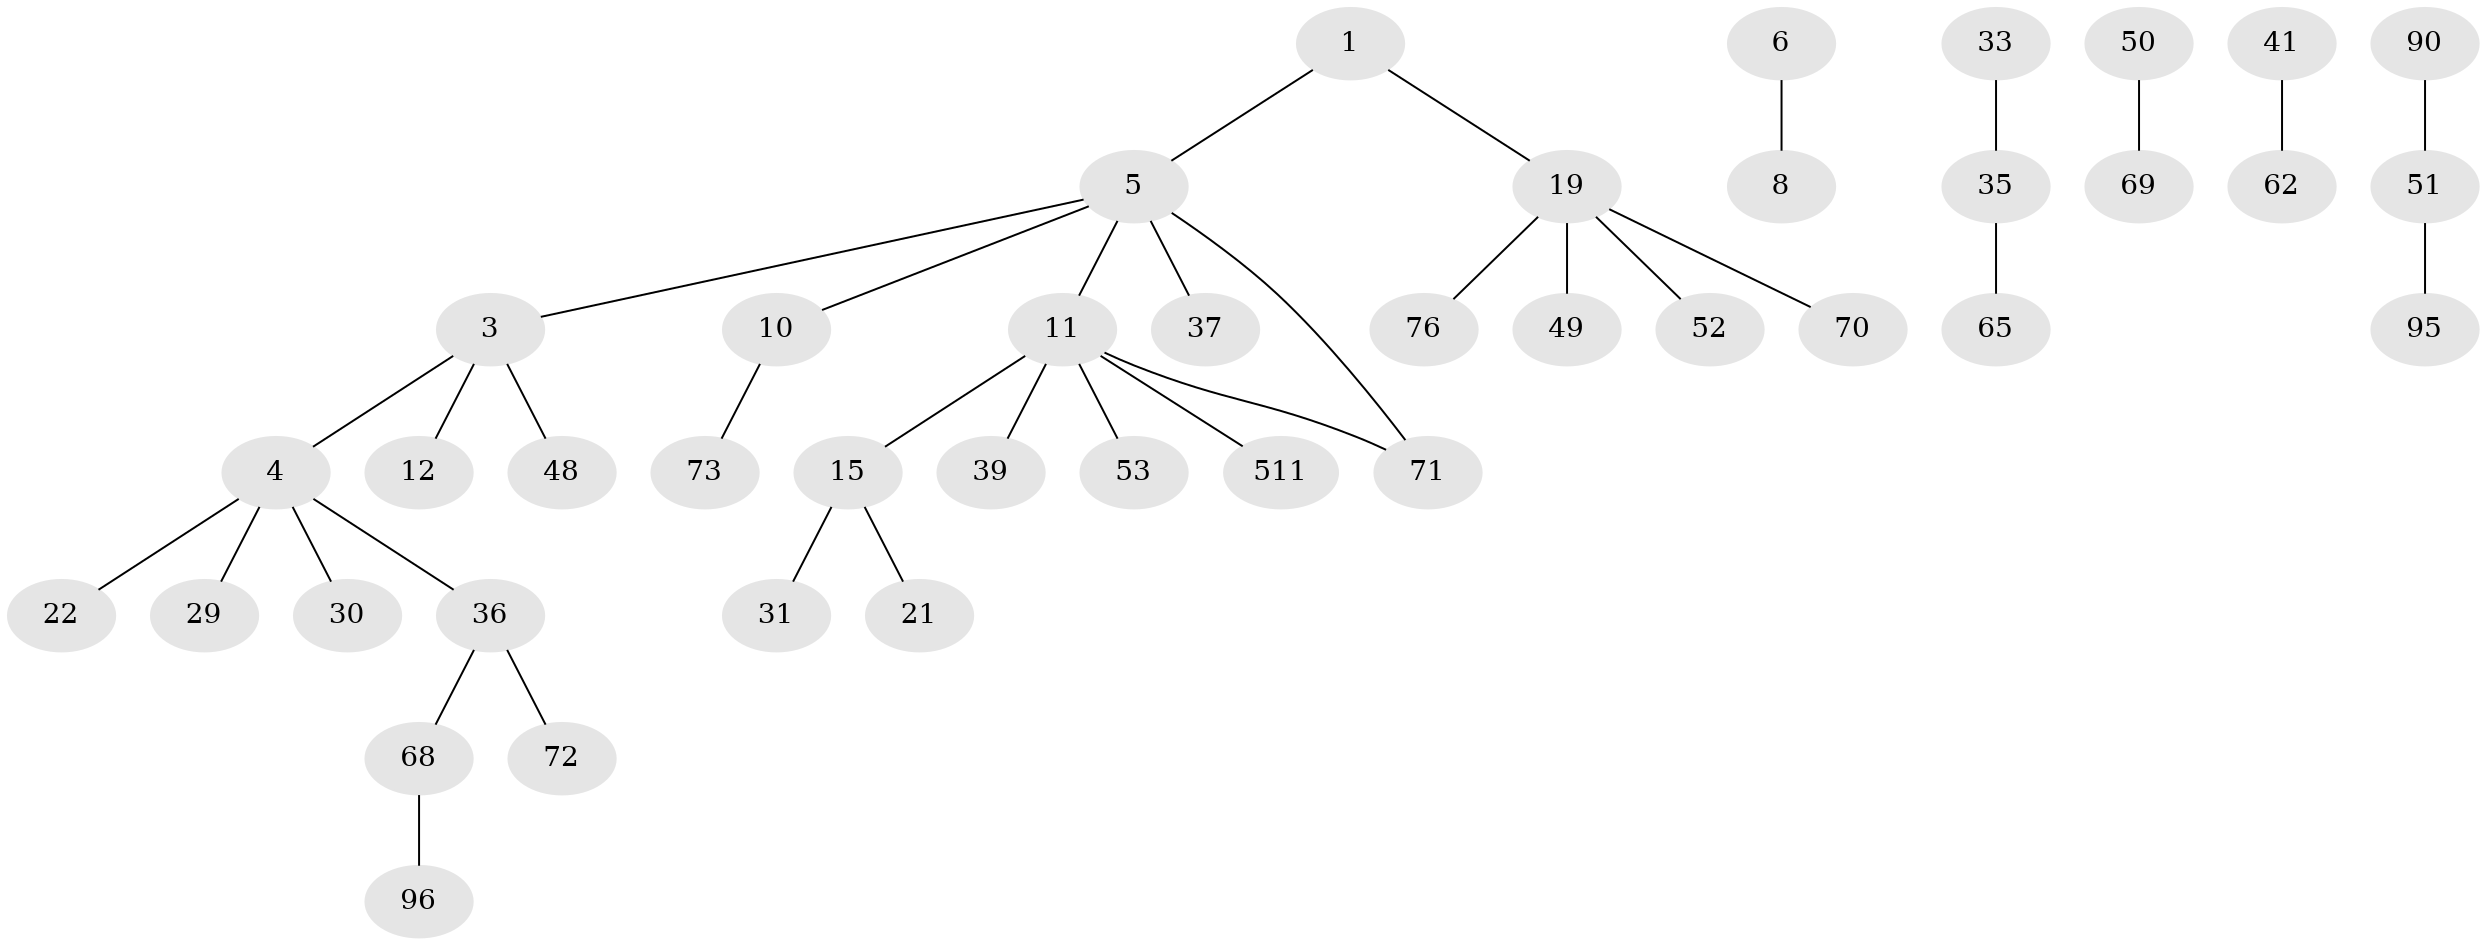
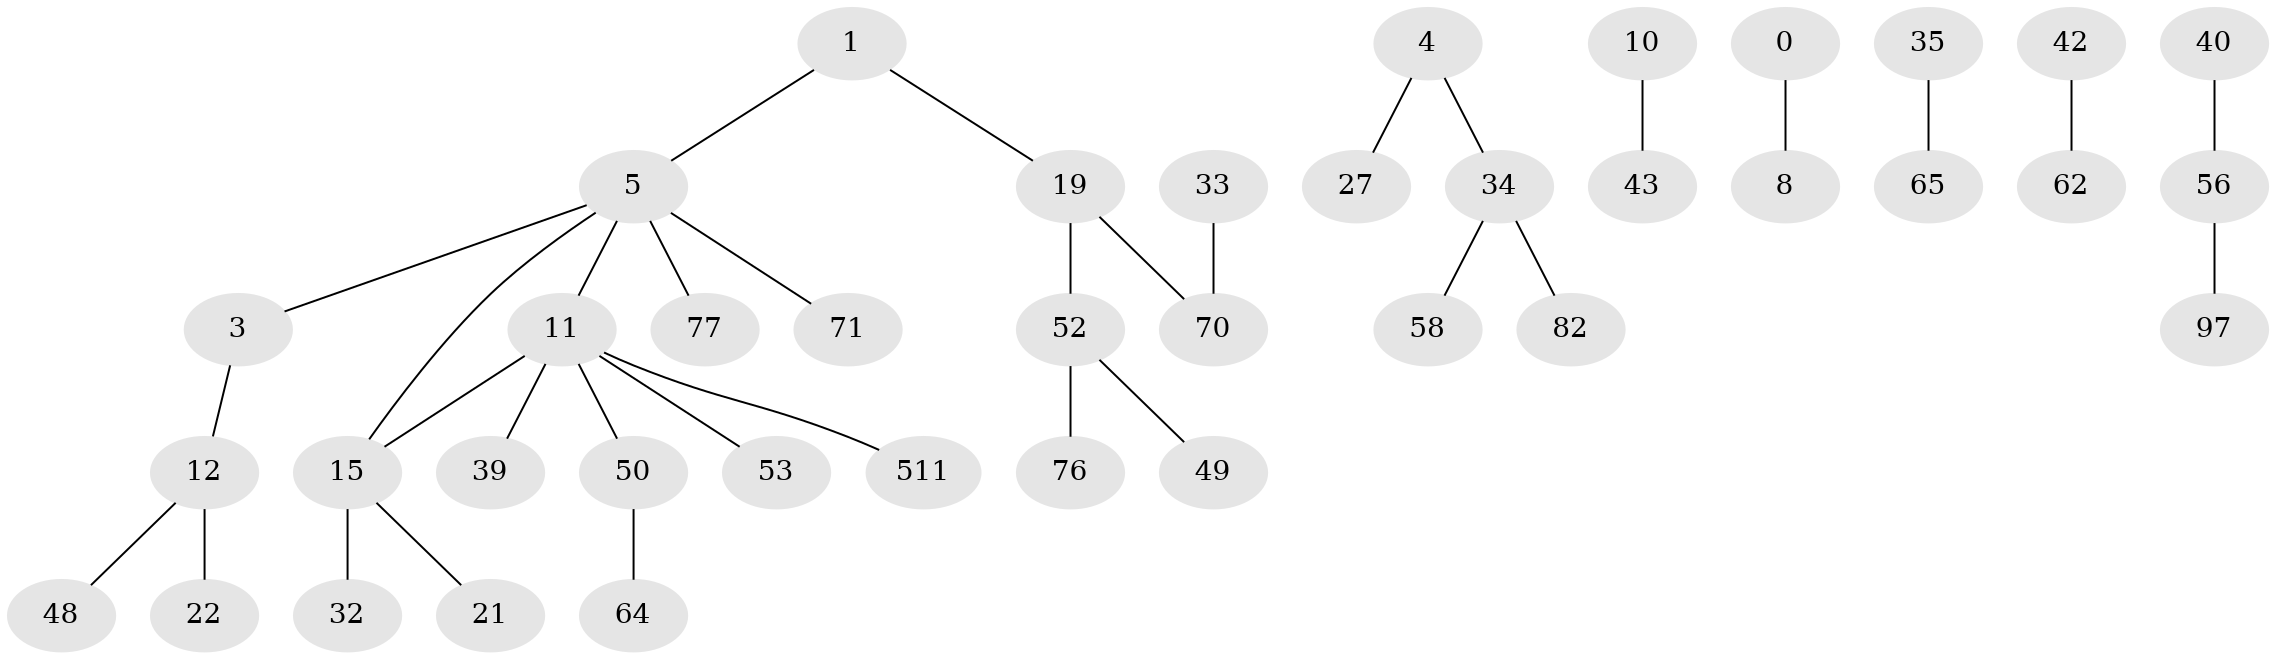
  graph {
    node [color=gray90 style=filled]
    1 [super="+2"]
    5
    19 [super="+21"]
    4 [super="+16+20+14+8"]
    3
    12 [super="+46+13"]
    n7 [label=48]
    10 [super="+105"]
    11 [super="+36+38+25"]
-   37
+   37 [label=77]
    n11 [label=71 super="+80"]
    n12 [label=8 super="+81+17+42"]
-   6
+   6 [label=0]
    n14 [label=76 super="+66"]
    49
    52
    70 [super="+78"]
    n18 [label=22 super="+92"]
-   29
-   30 [super="+43+53+55"]
-   34 [super="+89" label=36]
+   29 [label=27]
+   34 [super="+89"]
    33 [super="+54+57+60"]
    35 [super="+76"]
-   58 [label=68]
-   72
-   96 [super="+98"]
-   73
+   58
+   72 [label=82]
+   73 [label=43]
    15 [super="+27"]
    39 [super="+82"]
    50
    n31 [label=53 super="+85"]
    n32 [label=511]
-   31 [super="+47+48"]
+   31 [super="+47+48" label=32]
    n34 [label=21 super="+104"]
-   41 [super="+108+83+45"]
+   41 [super="+108+83+45" label=42]
    62
-   69 [super="+101"]
-   40 [super="+100+94" label=90]
-   51
+   69 [super="+101" label=64]
+   40 [super="+100+94"]
+   51 [label=56]
    65 [super="+103+91"]
-   95
+   95 [label=97]
    1 -- 5
    1 -- 19
    5 -- 3
-   5 -- 10
+   5 -- 15
    5 -- 11
    5 -- 37
    5 -- n11
-   19 -- n14
-   19 -- 49
+   52 -- n14
+   52 -- 49
    19 -- 52
    19 -- 70
-   4 -- n18
+   12 -- n18
    4 -- 29
-   4 -- 30
    4 -- 34
-   3 -- 4
    3 -- 12
-   3 -- n7
+   12 -- n7
    10 -- 73
    11 -- 15
    11 -- 39
-   11 -- n11
+   11 -- 50
    11 -- n31
    11 -- n32
    6 -- n12
    34 -- 58
    34 -- 72
-   33 -- 35
+   33 -- 70
    35 -- 65
-   58 -- 96
    15 -- 31
    15 -- n34
    50 -- 69
    41 -- 62
    40 -- 51
    51 -- 95
  }
